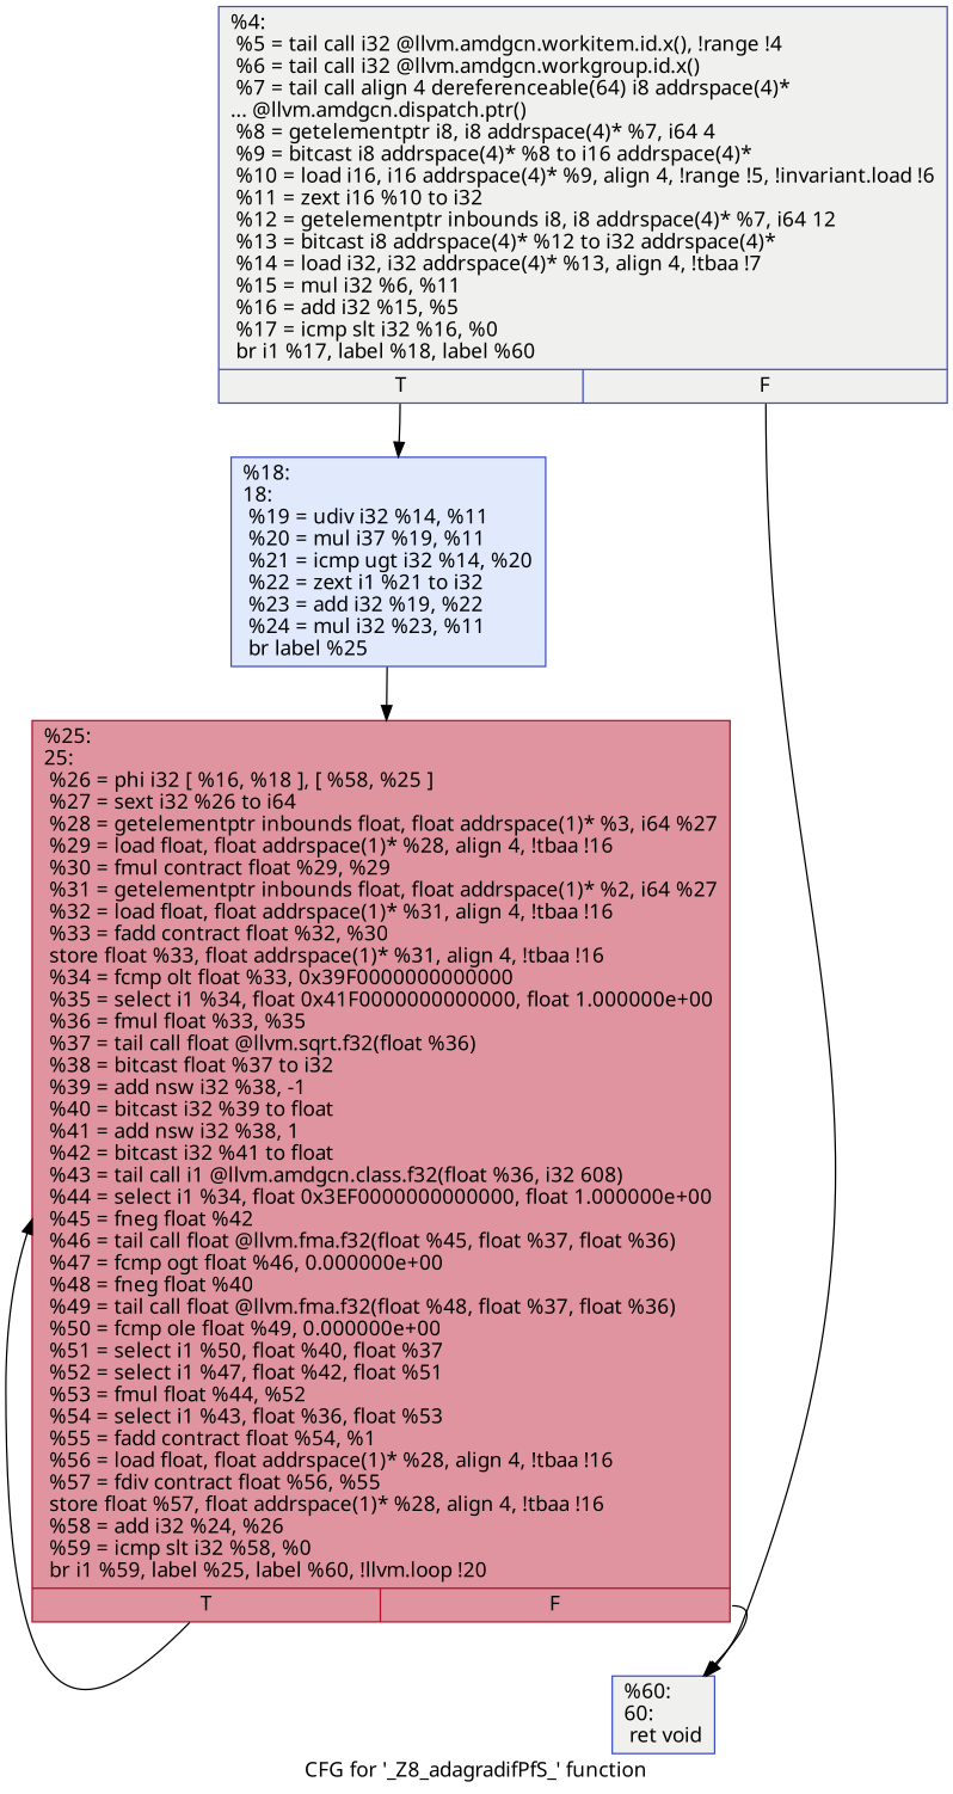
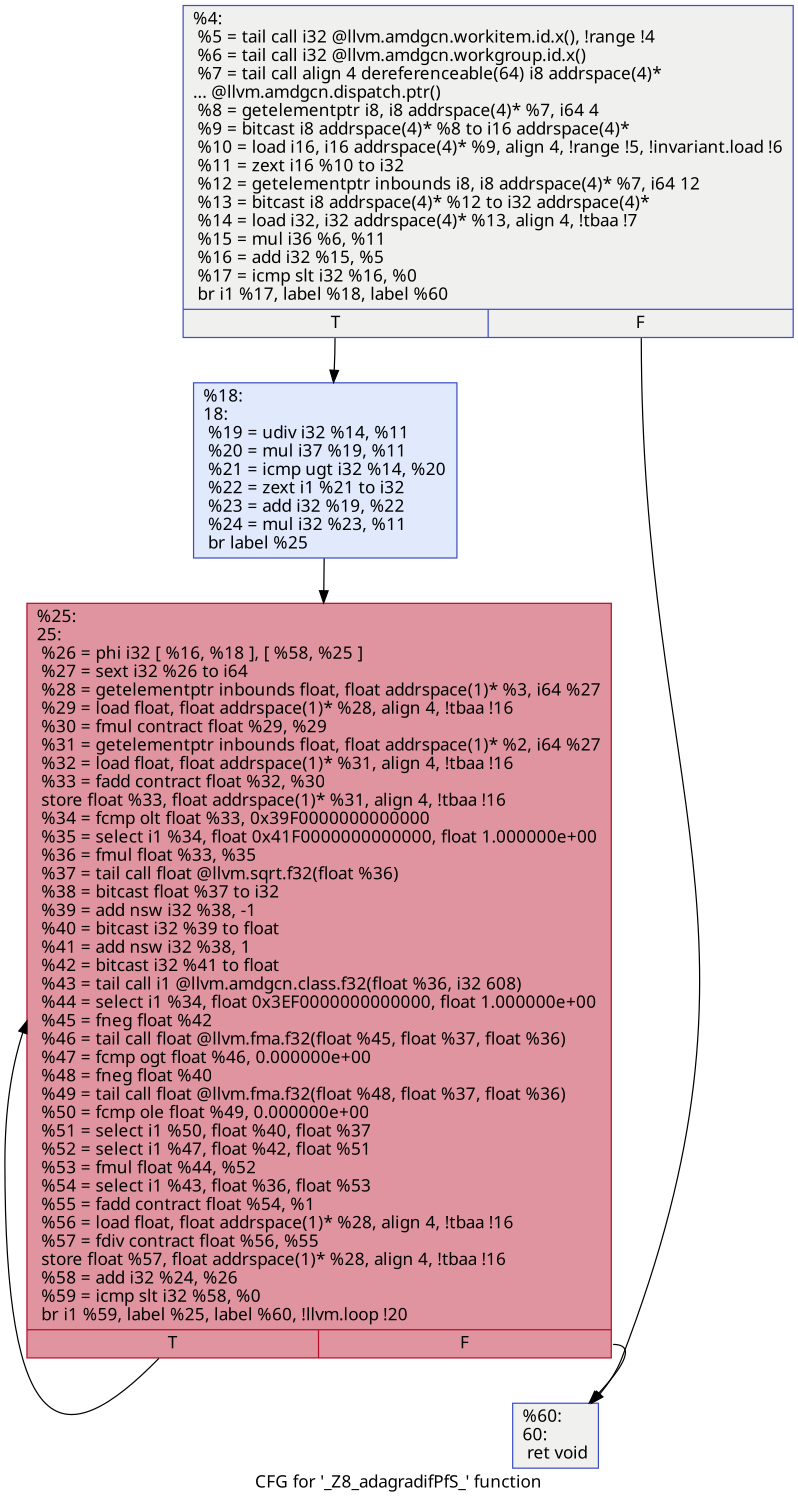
  digraph {
    fontname="Noto Sans"
    label="CFG for '_Z8_adagradifPfS_' function"
    node [color="#3d50c3ff" fillcolor="#dedcdb70" fontname="Noto Sans" shape=record style=filled]
    edge [fontname="Noto Sans" tailport=s0]
-   n1 [label="{%4:\l  %5 = tail call i32 @llvm.amdgcn.workitem.id.x(), !range !4\l  %6 = tail call i32 @llvm.amdgcn.workgroup.id.x()\l  %7 = tail call align 4 dereferenceable(64) i8 addrspace(4)*\l... @llvm.amdgcn.dispatch.ptr()\l  %8 = getelementptr i8, i8 addrspace(4)* %7, i64 4\l  %9 = bitcast i8 addrspace(4)* %8 to i16 addrspace(4)*\l  %10 = load i16, i16 addrspace(4)* %9, align 4, !range !5, !invariant.load !6\l  %11 = zext i16 %10 to i32\l  %12 = getelementptr inbounds i8, i8 addrspace(4)* %7, i64 12\l  %13 = bitcast i8 addrspace(4)* %12 to i32 addrspace(4)*\l  %14 = load i32, i32 addrspace(4)* %13, align 4, !tbaa !7\l  %15 = mul i32 %6, %11\l  %16 = add i32 %15, %5\l  %17 = icmp slt i32 %16, %0\l  br i1 %17, label %18, label %60\l|{<s0>T|<s1>F}}"]
+   n1 [label="{%4:\l  %5 = tail call i32 @llvm.amdgcn.workitem.id.x(), !range !4\l  %6 = tail call i32 @llvm.amdgcn.workgroup.id.x()\l  %7 = tail call align 4 dereferenceable(64) i8 addrspace(4)*\l... @llvm.amdgcn.dispatch.ptr()\l  %8 = getelementptr i8, i8 addrspace(4)* %7, i64 4\l  %9 = bitcast i8 addrspace(4)* %8 to i16 addrspace(4)*\l  %10 = load i16, i16 addrspace(4)* %9, align 4, !range !5, !invariant.load !6\l  %11 = zext i16 %10 to i32\l  %12 = getelementptr inbounds i8, i8 addrspace(4)* %7, i64 12\l  %13 = bitcast i8 addrspace(4)* %12 to i32 addrspace(4)*\l  %14 = load i32, i32 addrspace(4)* %13, align 4, !tbaa !7\l  %15 = mul i36 %6, %11\l  %16 = add i32 %15, %5\l  %17 = icmp slt i32 %16, %0\l  br i1 %17, label %18, label %60\l|{<s0>T|<s1>F}}"]
    n2 [fillcolor="#b9d0f970" label="{%18:\l18:                                               \l  %19 = udiv i32 %14, %11\l  %20 = mul i37 %19, %11\l  %21 = icmp ugt i32 %14, %20\l  %22 = zext i1 %21 to i32\l  %23 = add i32 %19, %22\l  %24 = mul i32 %23, %11\l  br label %25\l}"]
    n3 [label="{%60:\l60:                                               \l  ret void\l}"]
    n4 [color="#b70d28ff" fillcolor="#b70d2870" label="{%25:\l25:                                               \l  %26 = phi i32 [ %16, %18 ], [ %58, %25 ]\l  %27 = sext i32 %26 to i64\l  %28 = getelementptr inbounds float, float addrspace(1)* %3, i64 %27\l  %29 = load float, float addrspace(1)* %28, align 4, !tbaa !16\l  %30 = fmul contract float %29, %29\l  %31 = getelementptr inbounds float, float addrspace(1)* %2, i64 %27\l  %32 = load float, float addrspace(1)* %31, align 4, !tbaa !16\l  %33 = fadd contract float %32, %30\l  store float %33, float addrspace(1)* %31, align 4, !tbaa !16\l  %34 = fcmp olt float %33, 0x39F0000000000000\l  %35 = select i1 %34, float 0x41F0000000000000, float 1.000000e+00\l  %36 = fmul float %33, %35\l  %37 = tail call float @llvm.sqrt.f32(float %36)\l  %38 = bitcast float %37 to i32\l  %39 = add nsw i32 %38, -1\l  %40 = bitcast i32 %39 to float\l  %41 = add nsw i32 %38, 1\l  %42 = bitcast i32 %41 to float\l  %43 = tail call i1 @llvm.amdgcn.class.f32(float %36, i32 608)\l  %44 = select i1 %34, float 0x3EF0000000000000, float 1.000000e+00\l  %45 = fneg float %42\l  %46 = tail call float @llvm.fma.f32(float %45, float %37, float %36)\l  %47 = fcmp ogt float %46, 0.000000e+00\l  %48 = fneg float %40\l  %49 = tail call float @llvm.fma.f32(float %48, float %37, float %36)\l  %50 = fcmp ole float %49, 0.000000e+00\l  %51 = select i1 %50, float %40, float %37\l  %52 = select i1 %47, float %42, float %51\l  %53 = fmul float %44, %52\l  %54 = select i1 %43, float %36, float %53\l  %55 = fadd contract float %54, %1\l  %56 = load float, float addrspace(1)* %28, align 4, !tbaa !16\l  %57 = fdiv contract float %56, %55\l  store float %57, float addrspace(1)* %28, align 4, !tbaa !16\l  %58 = add i32 %24, %26\l  %59 = icmp slt i32 %58, %0\l  br i1 %59, label %25, label %60, !llvm.loop !20\l|{<s0>T|<s1>F}}"]
    n1 -> n2
    n1 -> n3 [tailport=s1]
    n2 -> n4
    n4 -> n3 [tailport=s1]
    n4 -> n4
  }
